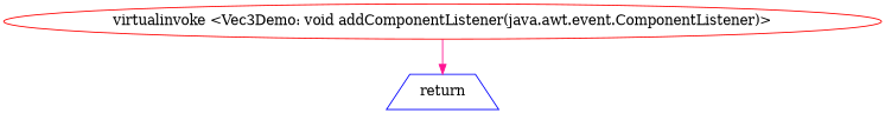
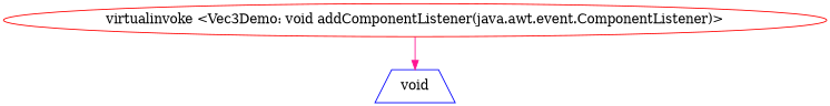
  digraph {
    "virtualinvoke <Vec3Demo: void addComponentListener(java.awt.event.ComponentListener)>" [color=red shape=ellipse]
-   return [color=blue shape=trapezium]
+   return [color=blue shape=trapezium label=void]
    "virtualinvoke <Vec3Demo: void addComponentListener(java.awt.event.ComponentListener)>" -> return [color=deeppink]
  }
